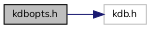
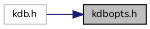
  digraph {
    rankdir=LR
    fontname=Nunito
    node [fontname=Nunito fontsize=10 shape=record style=filled]
    n1 [color=black fillcolor=grey75 fontcolor=black height=0.2 label="kdbopts.h" width=0.4]
    n2 [color=grey75 fillcolor=white height=0.2 label="kdb.h" width=0.4]
-   n1 -> n2 [color=midnightblue fontname=Nunito fontsize=10 labelfontname=Helvetica labelfontsize=10 style=solid]
+   n2 -> n1 [color=midnightblue fontname=Nunito fontsize=10 labelfontname=Helvetica labelfontsize=10 style=solid]
  }
